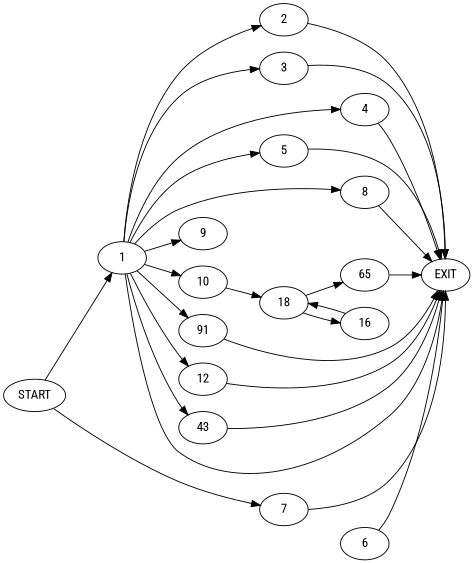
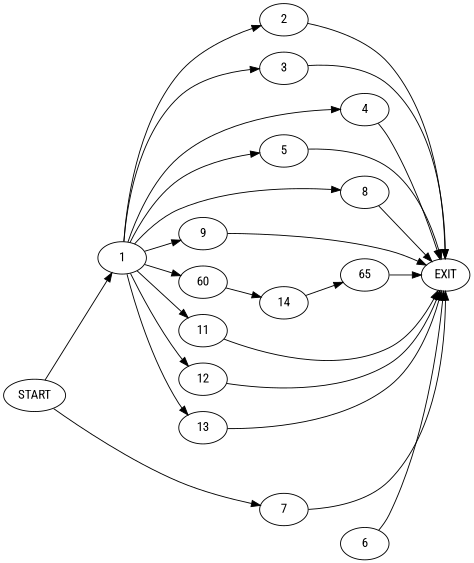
  digraph {
    fontname="Roboto Condensed"
    rankdir=LR
    node [fontname="Roboto Condensed"]
    edge [fontname="Roboto Condensed"]
    n1 [label=START]
    1
    7
    2
    3
    4
    5
    8
    9
-   10
-   11 [label=91]
+   10 [label=60]
+   11
    12
-   13 [label=43]
+   13
    n14 [label=EXIT]
    6
-   14 [label=18]
+   14
    n17 [label=65]
-   16
    n1 -> 1
    n1 -> 7
    1 -> 2
    1 -> 3
    1 -> 4
    1 -> 5
    1 -> 8
    1 -> 9
    1 -> 10
    1 -> 11
    1 -> 12
    1 -> 13
    7 -> n14
    2 -> n14
    3 -> n14
    4 -> n14
    5 -> n14
    8 -> n14
-   1 -> n14
+   9 -> n14
    10 -> 14
    11 -> n14
    12 -> n14
    13 -> n14
    6 -> n14
    14 -> n17
-   14 -> 16
    n17 -> n14
-   16 -> 14
  }
